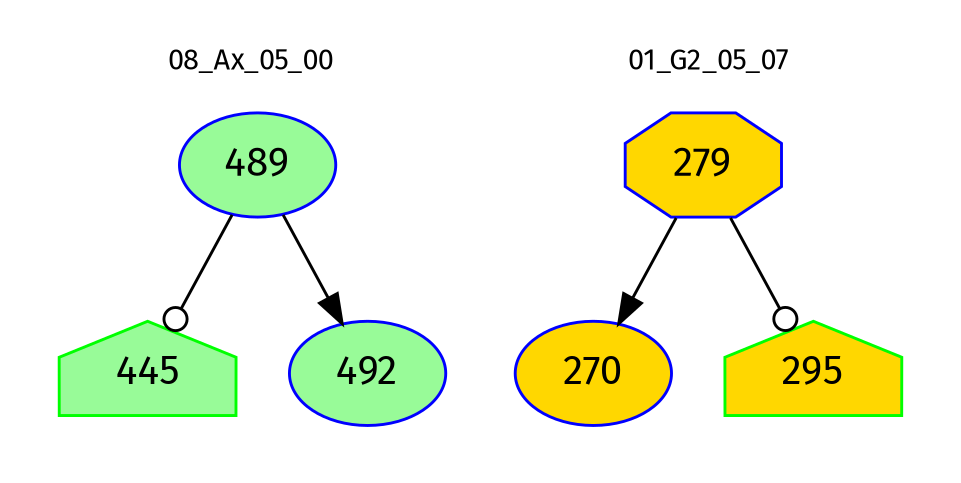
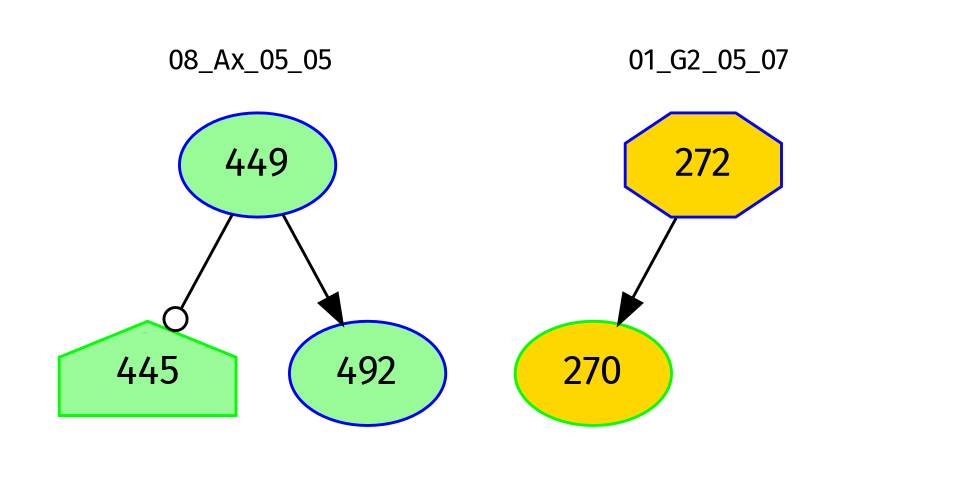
  digraph {
    fontname="Fira Sans"
    node [color=blue fillcolor=palegreen fontname="Fira Sans" shape=ellipse style=filled]
    edge [arrowhead=odot color=black fontname="Fira Sans"]
-   n1 [label=489]
+   n1 [label=449]
    n2 [color=green label=445 shape=house]
    n3 [label=492]
-   n4 [fillcolor=gold label=279 shape=octagon]
-   n5 [fillcolor=gold label=270]
-   n6 [color=green fillcolor=gold label=295 shape=house]
+   n4 [fillcolor=gold label=272 shape=octagon]
+   n5 [color=green fillcolor=gold label=270]
    subgraph cluster_1 {
      color=white
      fontsize=10
-     label="08_Ax_05_00"
+     label="08_Ax_05_05"
      n1
      n2
      n3
    }
    subgraph cluster_2 {
      color=white
      fontsize=10
      label="01_G2_05_07"
      n4
      n5
-     n6
    }
    n1 -> n2
    n1 -> n3 [arrowhead=normal]
    n4 -> n5 [arrowhead=normal]
-   n4 -> n6
  }
